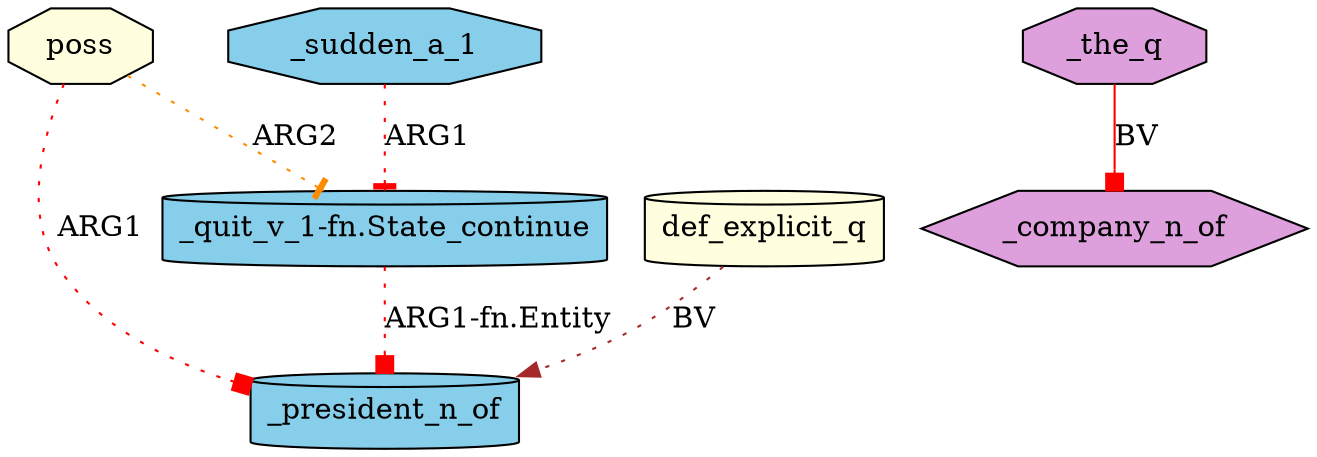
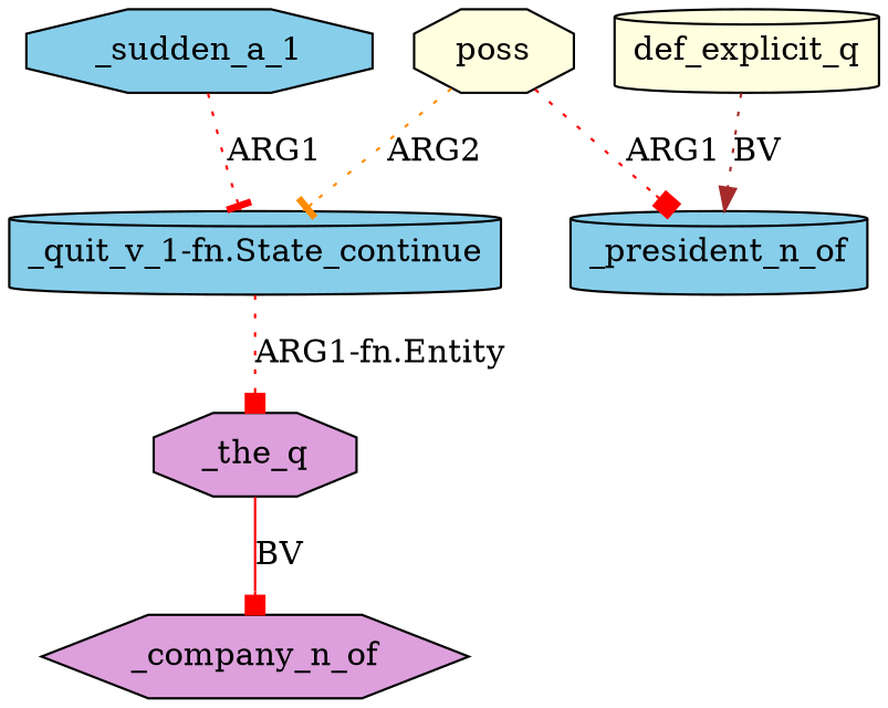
  digraph {
    node [fillcolor=skyblue shape=cylinder style=filled]
    edge [arrowhead=box color=red style=dotted]
    "_quit_v_1-fn.State_continue"
    _president_n_of
    poss [fillcolor=lightyellow shape=octagon]
    _company_n_of [fillcolor=plum shape=hexagon]
    _sudden_a_1 [shape=octagon]
    _the_q [fillcolor=plum shape=octagon]
    def_explicit_q [fillcolor=lightyellow]
-   "_quit_v_1-fn.State_continue" -> _president_n_of [label="ARG1-fn.Entity"]
+   "_quit_v_1-fn.State_continue" -> _the_q [label="ARG1-fn.Entity"]
    poss -> "_quit_v_1-fn.State_continue" [arrowhead=tee color=darkorange label=ARG2]
    poss -> _president_n_of [label=ARG1]
    _sudden_a_1 -> "_quit_v_1-fn.State_continue" [arrowhead=tee label=ARG1]
    _the_q -> _company_n_of [label=BV style=solid]
    def_explicit_q -> _president_n_of [arrowhead=normal color=brown label=BV]
  }
